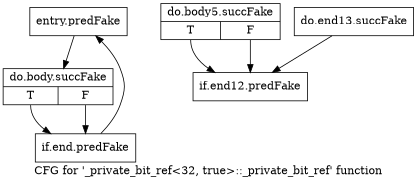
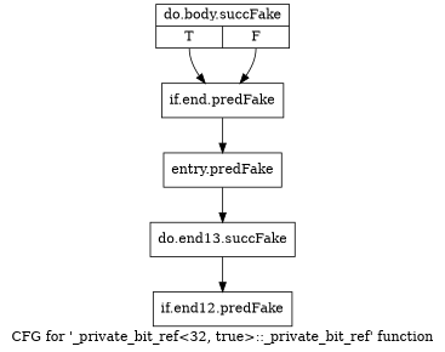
  digraph {
    label="CFG for '_private_bit_ref\<32, true\>::_private_bit_ref' function"
    node [shape=record filename="/home/omerfaruk/tools/Xilinx/Vitis_HLS/2023.2/include/etc/ap_private.h" linenumber=6879]
    edge [execusionnum=0 filename="/home/omerfaruk/tools/Xilinx/Vitis_HLS/2023.2/include/etc/ap_private.h"]
    n1 [label="{entry.predFake}" filename="" linenumber=""]
    n2 [label="{do.body.succFake|{<s0>T|<s1>F}}"]
    n3 [label="{if.end.predFake}"]
-   n4 [label="{do.body5.succFake|{<s0>T|<s1>F}}" linenumber=6881]
    n5 [label="{if.end12.predFake}" linenumber=6881]
    n6 [label="{do.end13.succFake}" linenumber=6883]
-   n1 -> n2
+   n1 -> n6
    n2 -> n3 [tailport=s0]
    n2 -> n3 [tailport=s1 execusionnum="" filename=""]
    n3 -> n1
-   n4 -> n5 [tailport=s0]
-   n4 -> n5 [tailport=s1 execusionnum="" filename=""]
    n6 -> n5
  }
